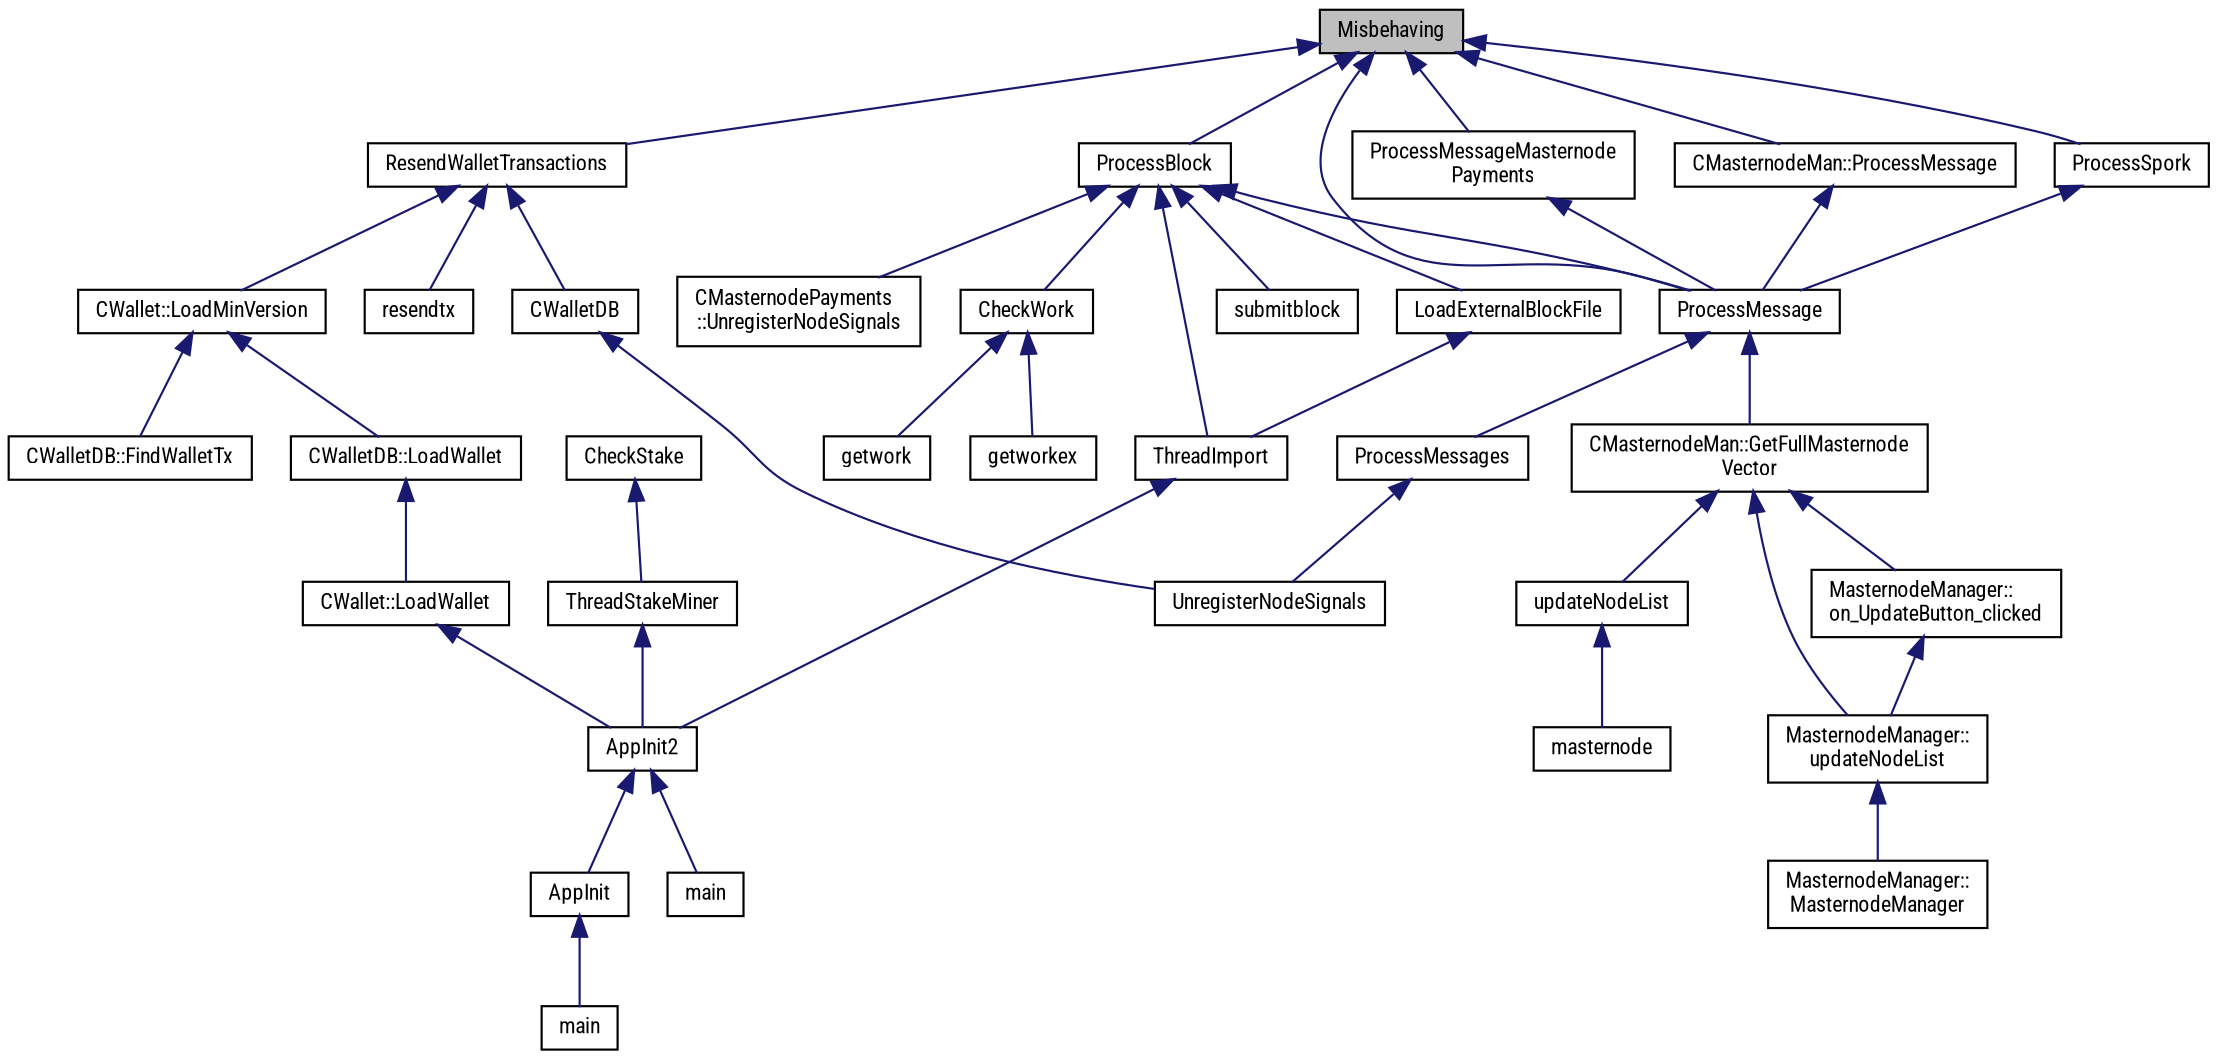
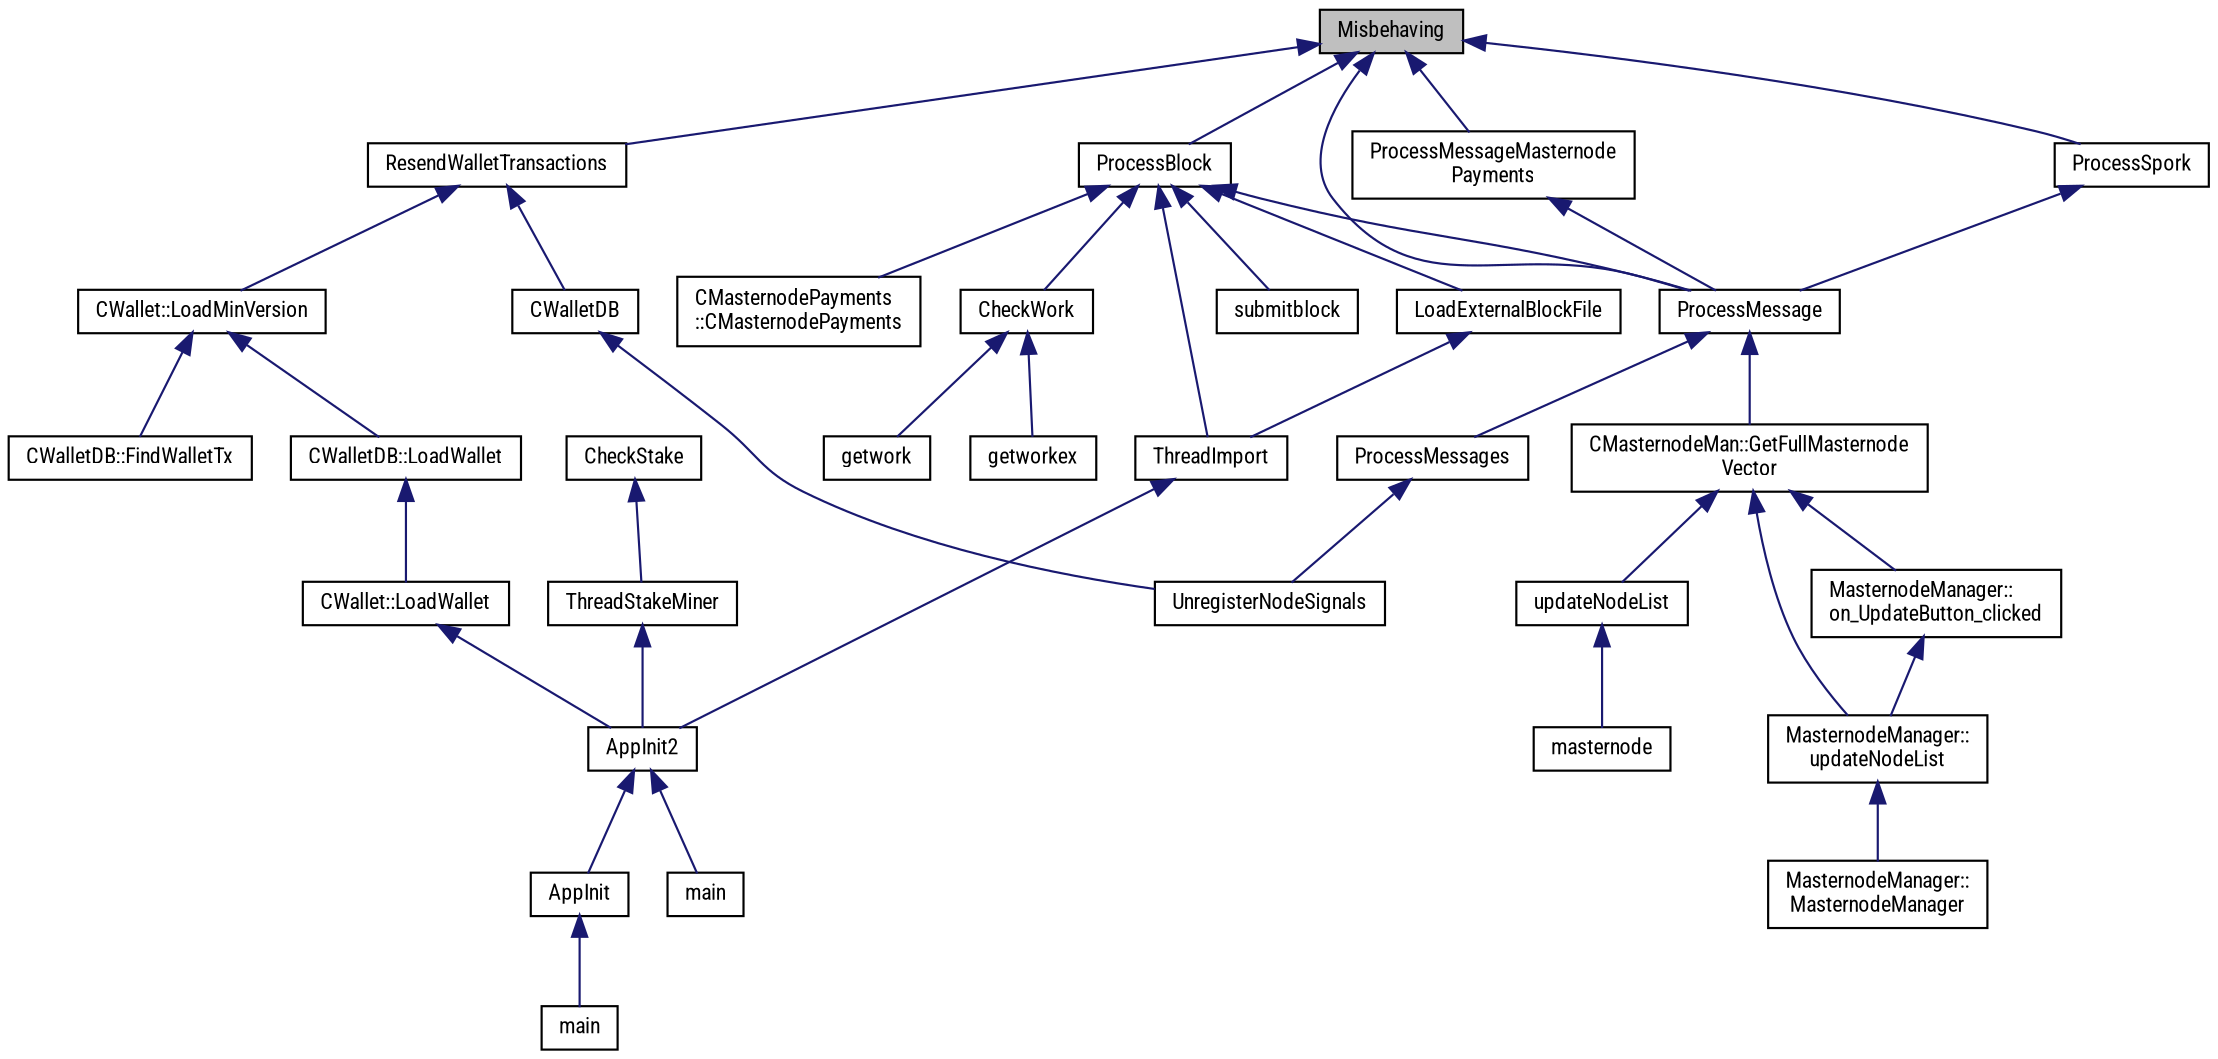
  digraph {
    fontname="Roboto Condensed"
    rankdir=TB
    node [color=black fillcolor=white fontname="Roboto Condensed" fontsize=10 shape=record style=filled]
    edge [color=midnightblue dir=back fontname="Roboto Condensed" fontsize=10 labelfontname=Helvetica labelfontsize=10 style=solid]
    n1 [fillcolor=grey75 fontcolor=black height=0.2 label=Misbehaving width=0.4]
    n2 [height=0.2 label=ResendWalletTransactions width=0.4]
    n3 [height=0.2 label=ProcessBlock width=0.4]
    n4 [height=0.2 label=ProcessMessage width=0.4]
    n5 [height=0.2 label="ProcessMessageMasternode\lPayments" width=0.4]
-   n6 [height=0.2 label="CMasternodeMan::ProcessMessage" width=0.4]
    n7 [height=0.2 label=ProcessSpork width=0.4]
    n8 [height=0.2 label=CWalletDB width=0.4]
-   n9 [height=0.2 label=resendtx width=0.4]
    n10 [height=0.2 label="CWallet::LoadMinVersion" width=0.4]
    n11 [height=0.2 label=LoadExternalBlockFile width=0.4]
-   n12 [height=0.2 label="CMasternodePayments\l::UnregisterNodeSignals" width=0.4]
+   n12 [height=0.2 label="CMasternodePayments\l::CMasternodePayments" width=0.4]
    n13 [height=0.2 label=CheckWork width=0.4]
    n14 [height=0.2 label=submitblock width=0.4]
    n15 [height=0.2 label=ThreadImport width=0.4]
    n16 [height=0.2 label=ProcessMessages width=0.4]
    n17 [height=0.2 label="CMasternodeMan::GetFullMasternode\lVector" width=0.4]
    n18 [height=0.2 label=UnregisterNodeSignals width=0.4]
    n19 [height=0.2 label="CWalletDB::LoadWallet" width=0.4]
    n20 [height=0.2 label="CWalletDB::FindWalletTx" width=0.4]
    n21 [height=0.2 label=AppInit2 width=0.4]
    n22 [height=0.2 label=AppInit width=0.4]
    n23 [height=0.2 label=main width=0.4]
    n24 [height=0.2 label=main width=0.4]
    n25 [height=0.2 label="CWallet::LoadWallet" width=0.4]
    n26 [height=0.2 label=getworkex width=0.4]
    n27 [height=0.2 label=getwork width=0.4]
    n28 [height=0.2 label=CheckStake width=0.4]
    n29 [height=0.2 label=ThreadStakeMiner width=0.4]
    n30 [height=0.2 label="MasternodeManager::\lupdateNodeList" width=0.4]
    n31 [height=0.2 label="MasternodeManager::\lon_UpdateButton_clicked" width=0.4]
    n32 [height=0.2 label=updateNodeList width=0.4]
    n33 [height=0.2 label="MasternodeManager::\lMasternodeManager" width=0.4]
    n34 [height=0.2 label=masternode width=0.4]
    n1 -> n2
    n1 -> n3
    n1 -> n4
    n1 -> n5
-   n1 -> n6
    n1 -> n7
    n2 -> n8
-   n2 -> n9
    n2 -> n10
    n3 -> n4
    n3 -> n11
    n3 -> n12
    n3 -> n13
    n3 -> n14
    n3 -> n15
    n4 -> n16
    n4 -> n17
    n5 -> n4
-   n6 -> n4
    n7 -> n4
    n8 -> n18
    n10 -> n19
    n10 -> n20
    n11 -> n15
    n13 -> n26
    n13 -> n27
    n15 -> n21
    n16 -> n18
    n17 -> n30
    n17 -> n31
    n17 -> n32
    n19 -> n25
    n21 -> n22
    n21 -> n23
    n22 -> n24
    n25 -> n21
    n28 -> n29
    n29 -> n21
    n30 -> n33
    n31 -> n30
    n32 -> n34
  }
